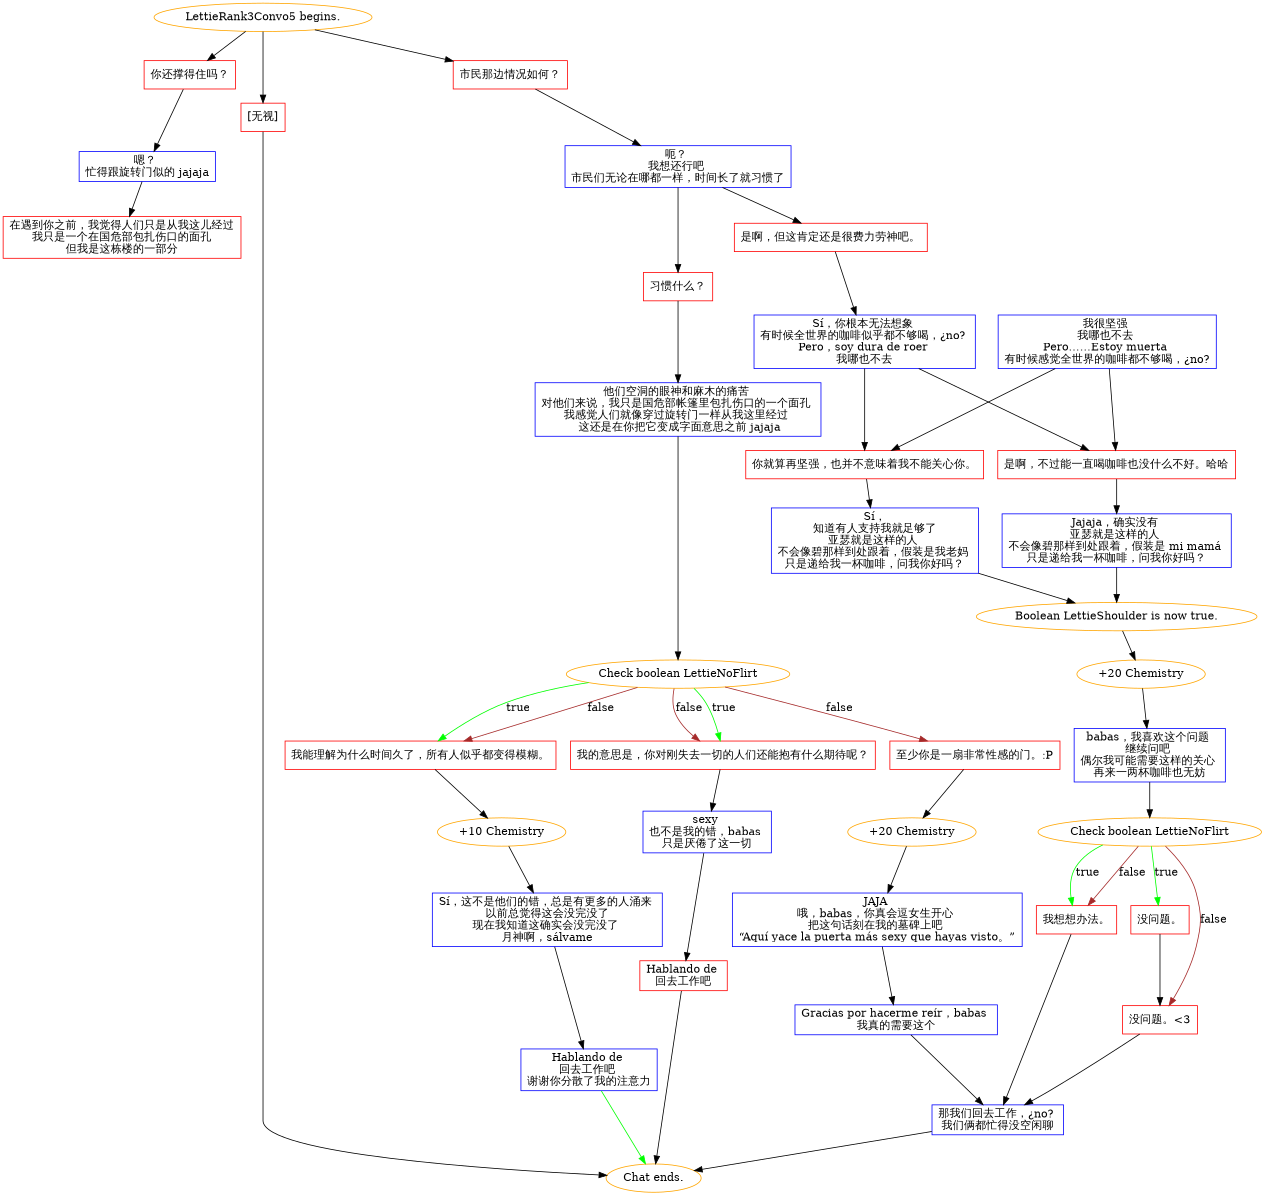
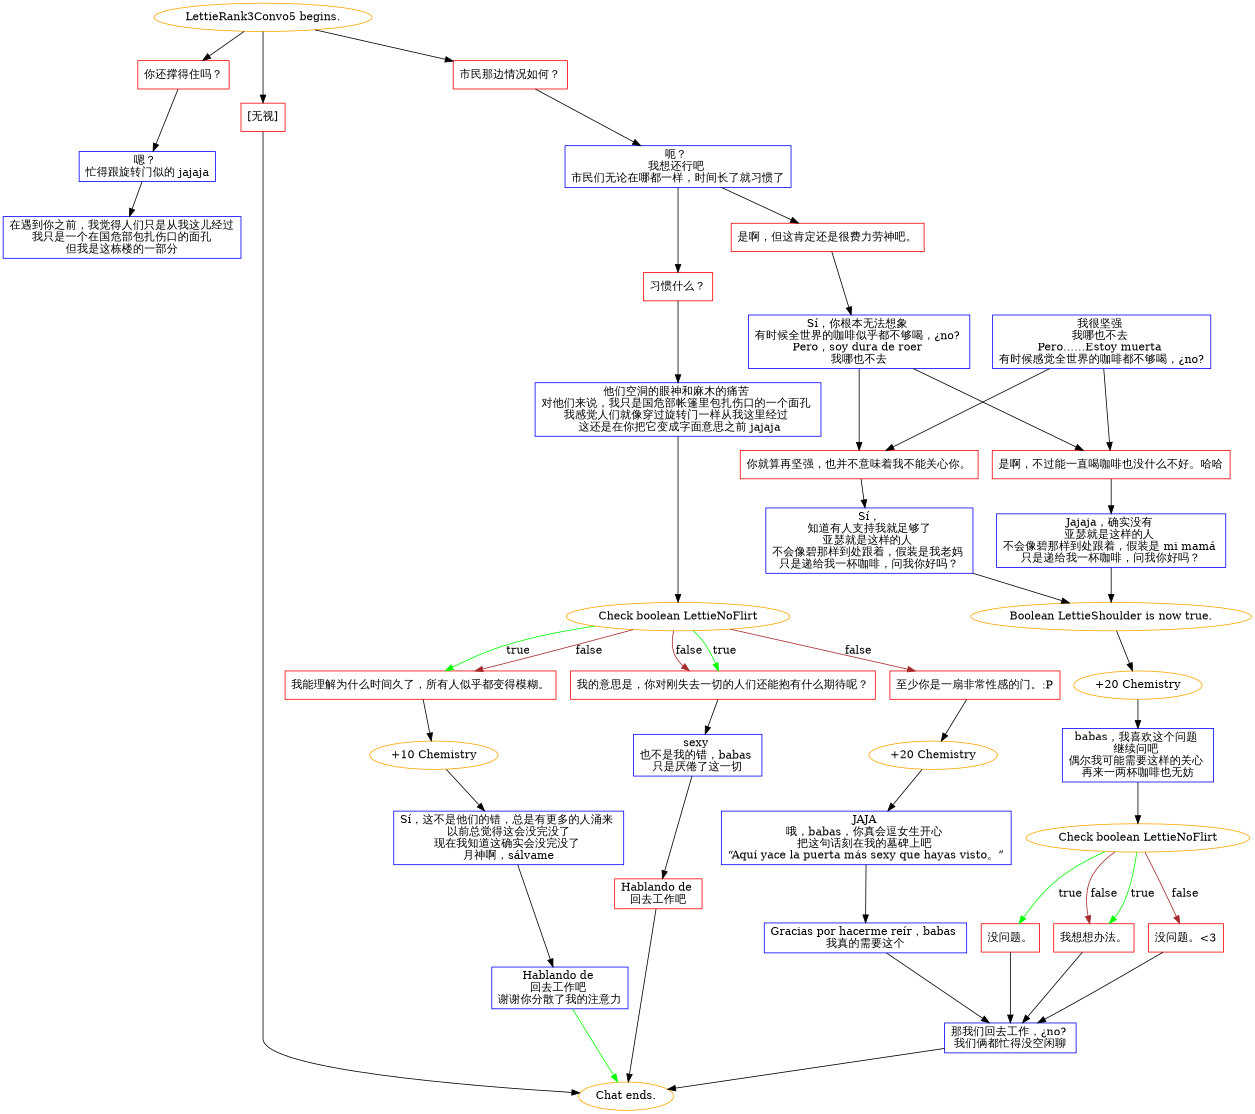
  digraph {
    node [color=blue shape=box]
    "LettieRank3Convo5 begins." [color=orange shape=""]
    n2 [color=red label="你还撑得住吗？"]
    n3 [color=red label="市民那边情况如何？"]
    n4 [color=red label="[无视]"]
    n5 [label="嗯？ \n忙得跟旋转门似的 jajaja"]
    n6 [label="呃？ \n我想还行吧 \n市民们无论在哪都一样，时间长了就习惯了"]
    "Chat ends." [color=orange shape=""]
-   n8 [color=red label="在遇到你之前，我觉得人们只是从我这儿经过\n我只是一个在国危部包扎伤口的面孔\n但我是这栋楼的一部分"]
+   n8 [label="在遇到你之前，我觉得人们只是从我这儿经过\n我只是一个在国危部包扎伤口的面孔\n但我是这栋楼的一部分"]
    n9 [color=red label="是啊，但这肯定还是很费力劳神吧。"]
    n10 [color=red label="习惯什么？"]
    n11 [label="Sí，你根本无法想象 \n有时候全世界的咖啡似乎都不够喝，¿no? \nPero，soy dura de roer \n我哪也不去"]
    n12 [label="他们空洞的眼神和麻木的痛苦 \n对他们来说，我只是国危部帐篷里包扎伤口的一个面孔 \n我感觉人们就像穿过旋转门一样从我这里经过 \n 这还是在你把它变成字面意思之前 jajaja"]
    n13 [label="我很坚强 \n我哪也不去 \nPero……Estoy muerta \n有时候感觉全世界的咖啡都不够喝，¿no?"]
    n14 [color=red label="你就算再坚强，也并不意味着我不能关心你。"]
    n15 [color=red label="是啊，不过能一直喝咖啡也没什么不好。哈哈"]
    n16 [color=orange label="Check boolean LettieNoFlirt" shape=""]
    n17 [label="Sí，\n知道有人支持我就足够了\n亚瑟就是这样的人 \n不会像碧那样到处跟着，假装是我老妈 \n只是递给我一杯咖啡，问我你好吗？"]
    n18 [label="Jajaja，确实没有 \n亚瑟就是这样的人 \n不会像碧那样到处跟着，假装是 mi mamá \n只是递给我一杯咖啡，问我你好吗？"]
    n19 [color=red label="我的意思是，你对刚失去一切的人们还能抱有什么期待呢？"]
    n20 [color=red label="我能理解为什么时间久了，所有人似乎都变得模糊。"]
    n21 [color=red label="至少你是一扇非常性感的门。:P"]
    n22 [color=orange label="Boolean LettieShoulder is now true." shape=""]
    n23 [label="sexy \n也不是我的错，babas \n只是厌倦了这一切"]
    n24 [color=orange label="+10 Chemistry" shape=""]
    n25 [color=orange label="+20 Chemistry" shape=""]
    n26 [color=orange label="+20 Chemistry" shape=""]
    n27 [color=red label="Hablando de \n回去工作吧"]
    n28 [label="Sí，这不是他们的错，总是有更多的人涌来 \n以前总觉得这会没完没了\n现在我知道这确实会没完没了 \n月神啊，sálvame"]
    n29 [label="JAJA \n哦，babas，你真会逗女生开心 \n把这句话刻在我的墓碑上吧 \n“Aquí yace la puerta más sexy que hayas visto。”"]
    n30 [label="babas，我喜欢这个问题 \n继续问吧 \n偶尔我可能需要这样的关心 \n再来一两杯咖啡也无妨"]
    n31 [label="Hablando de \n回去工作吧 \n谢谢你分散了我的注意力"]
    n32 [label="Gracias por hacerme reír，babas \n我真的需要这个"]
    n33 [color=orange label="Check boolean LettieNoFlirt" shape=""]
    n34 [label="那我们回去工作，¿no? \n我们俩都忙得没空闲聊"]
    n35 [color=red label="没问题。"]
    n36 [color=red label="我想想办法。"]
    n37 [color=red label="没问题。<3"]
    "LettieRank3Convo5 begins." -> n2
    "LettieRank3Convo5 begins." -> n3
    "LettieRank3Convo5 begins." -> n4
    n2 -> n5
    n3 -> n6
    n4 -> "Chat ends."
    n5 -> n8
    n6 -> n9
    n6 -> n10
    n9 -> n11
    n10 -> n12
    n11 -> n14
    n11 -> n15
    n12 -> n16
    n13 -> n14
    n13 -> n15
    n14 -> n17
    n15 -> n18
    n16 -> n19 [color=green label=true]
    n16 -> n19 [color=brown label=false]
    n16 -> n20 [color=green label=true]
    n16 -> n20 [color=brown label=false]
    n16 -> n21 [color=brown label=false]
    n17 -> n22
    n18 -> n22
    n19 -> n23
    n20 -> n24
    n21 -> n25
    n22 -> n26
    n23 -> n27
    n24 -> n28
    n25 -> n29
    n26 -> n30
    n27 -> "Chat ends."
    n28 -> n31
    n29 -> n32
    n30 -> n33
    n31 -> "Chat ends." [color=green]
    n32 -> n34
    n33 -> n35 [color=green label=true]
    n33 -> n36 [color=green label=true]
    n33 -> n36 [color=brown label=false]
    n33 -> n37 [color=brown label=false]
    n34 -> "Chat ends."
-   n35 -> n37
+   n35 -> n34
    n36 -> n34
    n37 -> n34
  }
